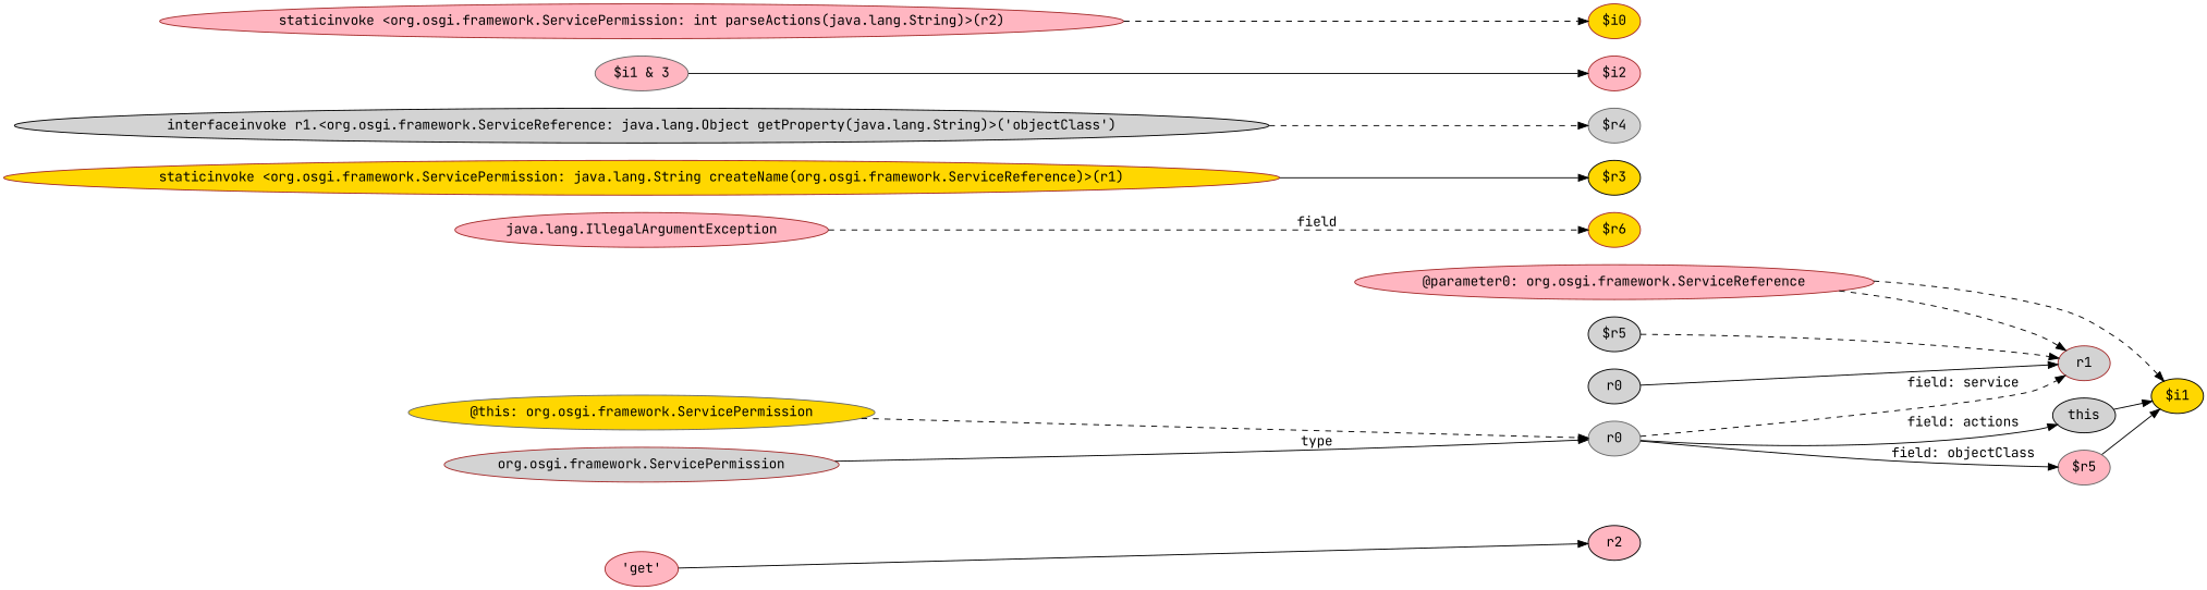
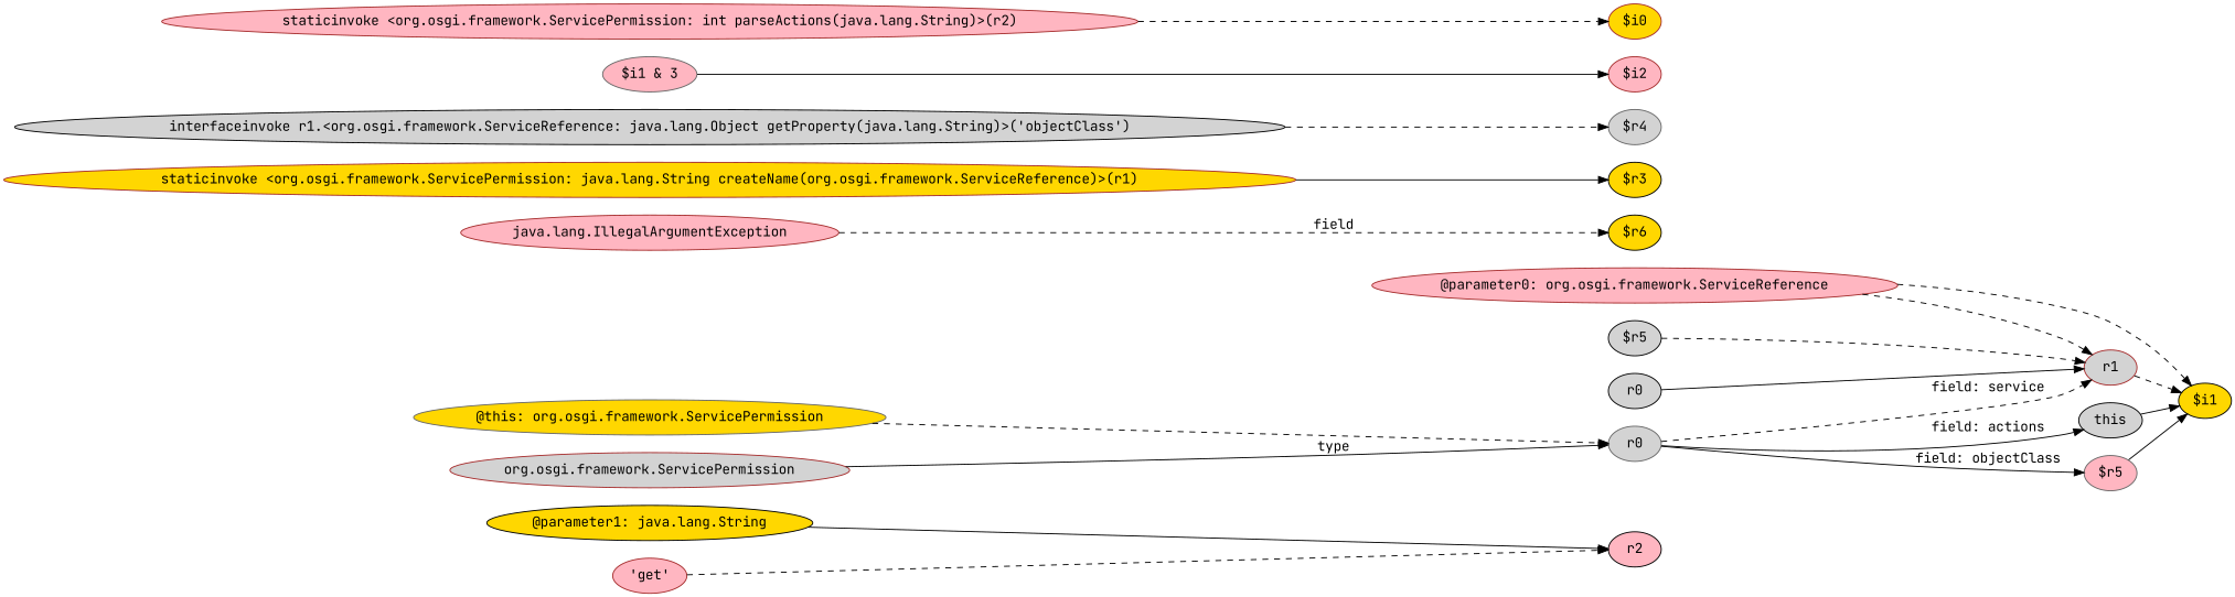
  digraph {
    fontname="JetBrains Mono"
    rankdir=LR
    node [color=brown fillcolor=lightpink fontname="JetBrains Mono" style=filled]
    edge [fontname="JetBrains Mono" style=dashed]
+   n1 [color=black fillcolor=gold label="@parameter1: java.lang.String"]
    n2 [color=black label=r2]
    n3 [color=gray40 fillcolor=lightgrey label=r0]
    n4 [color=black fillcolor=lightgrey label=this]
    n5 [color=gray40 label="$r5"]
    n6 [fillcolor=lightgrey label=r1]
    n7 [color=black fillcolor=gold label="$i1"]
    n8 [label="java.lang.IllegalArgumentException"]
-   n9 [fillcolor=gold label="$r6"]
+   n9 [color=black fillcolor=gold label="$r6"]
    n10 [label="'get'"]
    n11 [label="@parameter0: org.osgi.framework.ServiceReference"]
    n12 [color=gray40 fillcolor=gold label="@this: org.osgi.framework.ServicePermission"]
    n13 [fillcolor=gold label="staticinvoke <org.osgi.framework.ServicePermission: java.lang.String createName(org.osgi.framework.ServiceReference)>(r1)"]
    n14 [color=black fillcolor=gold label="$r3"]
    n15 [color=black fillcolor=lightgrey label="interfaceinvoke r1.<org.osgi.framework.ServiceReference: java.lang.Object getProperty(java.lang.String)>('objectClass')"]
    n16 [color=gray40 fillcolor=lightgrey label="$r4"]
    n17 [color=gray40 label="$i1 & 3"]
    n18 [label="$i2"]
    n19 [color=black fillcolor=lightgrey label="$r5"]
    n20 [color=black fillcolor=lightgrey label=r0]
    n21 [fillcolor=lightgrey label="org.osgi.framework.ServicePermission"]
    n22 [label="staticinvoke <org.osgi.framework.ServicePermission: int parseActions(java.lang.String)>(r2)"]
    n23 [fillcolor=gold label="$i0"]
+   n1 -> n2 [style=solid]
    n3 -> n4 [label="field: actions" style=solid]
    n3 -> n5 [label="field: objectClass" style=solid]
    n3 -> n6 [label="field: service"]
    n4 -> n7 [style=solid]
    n5 -> n7 [style=solid]
+   n6 -> n7
    n8 -> n9 [label=field]
-   n10 -> n2 [style=solid]
+   n10 -> n2
    n11 -> n6
    n11 -> n7
    n12 -> n3
    n13 -> n14 [style=solid]
    n15 -> n16
    n17 -> n18 [style=solid]
    n19 -> n6
    n20 -> n6 [style=solid]
    n21 -> n3 [label=type style=solid]
    n22 -> n23
  }
